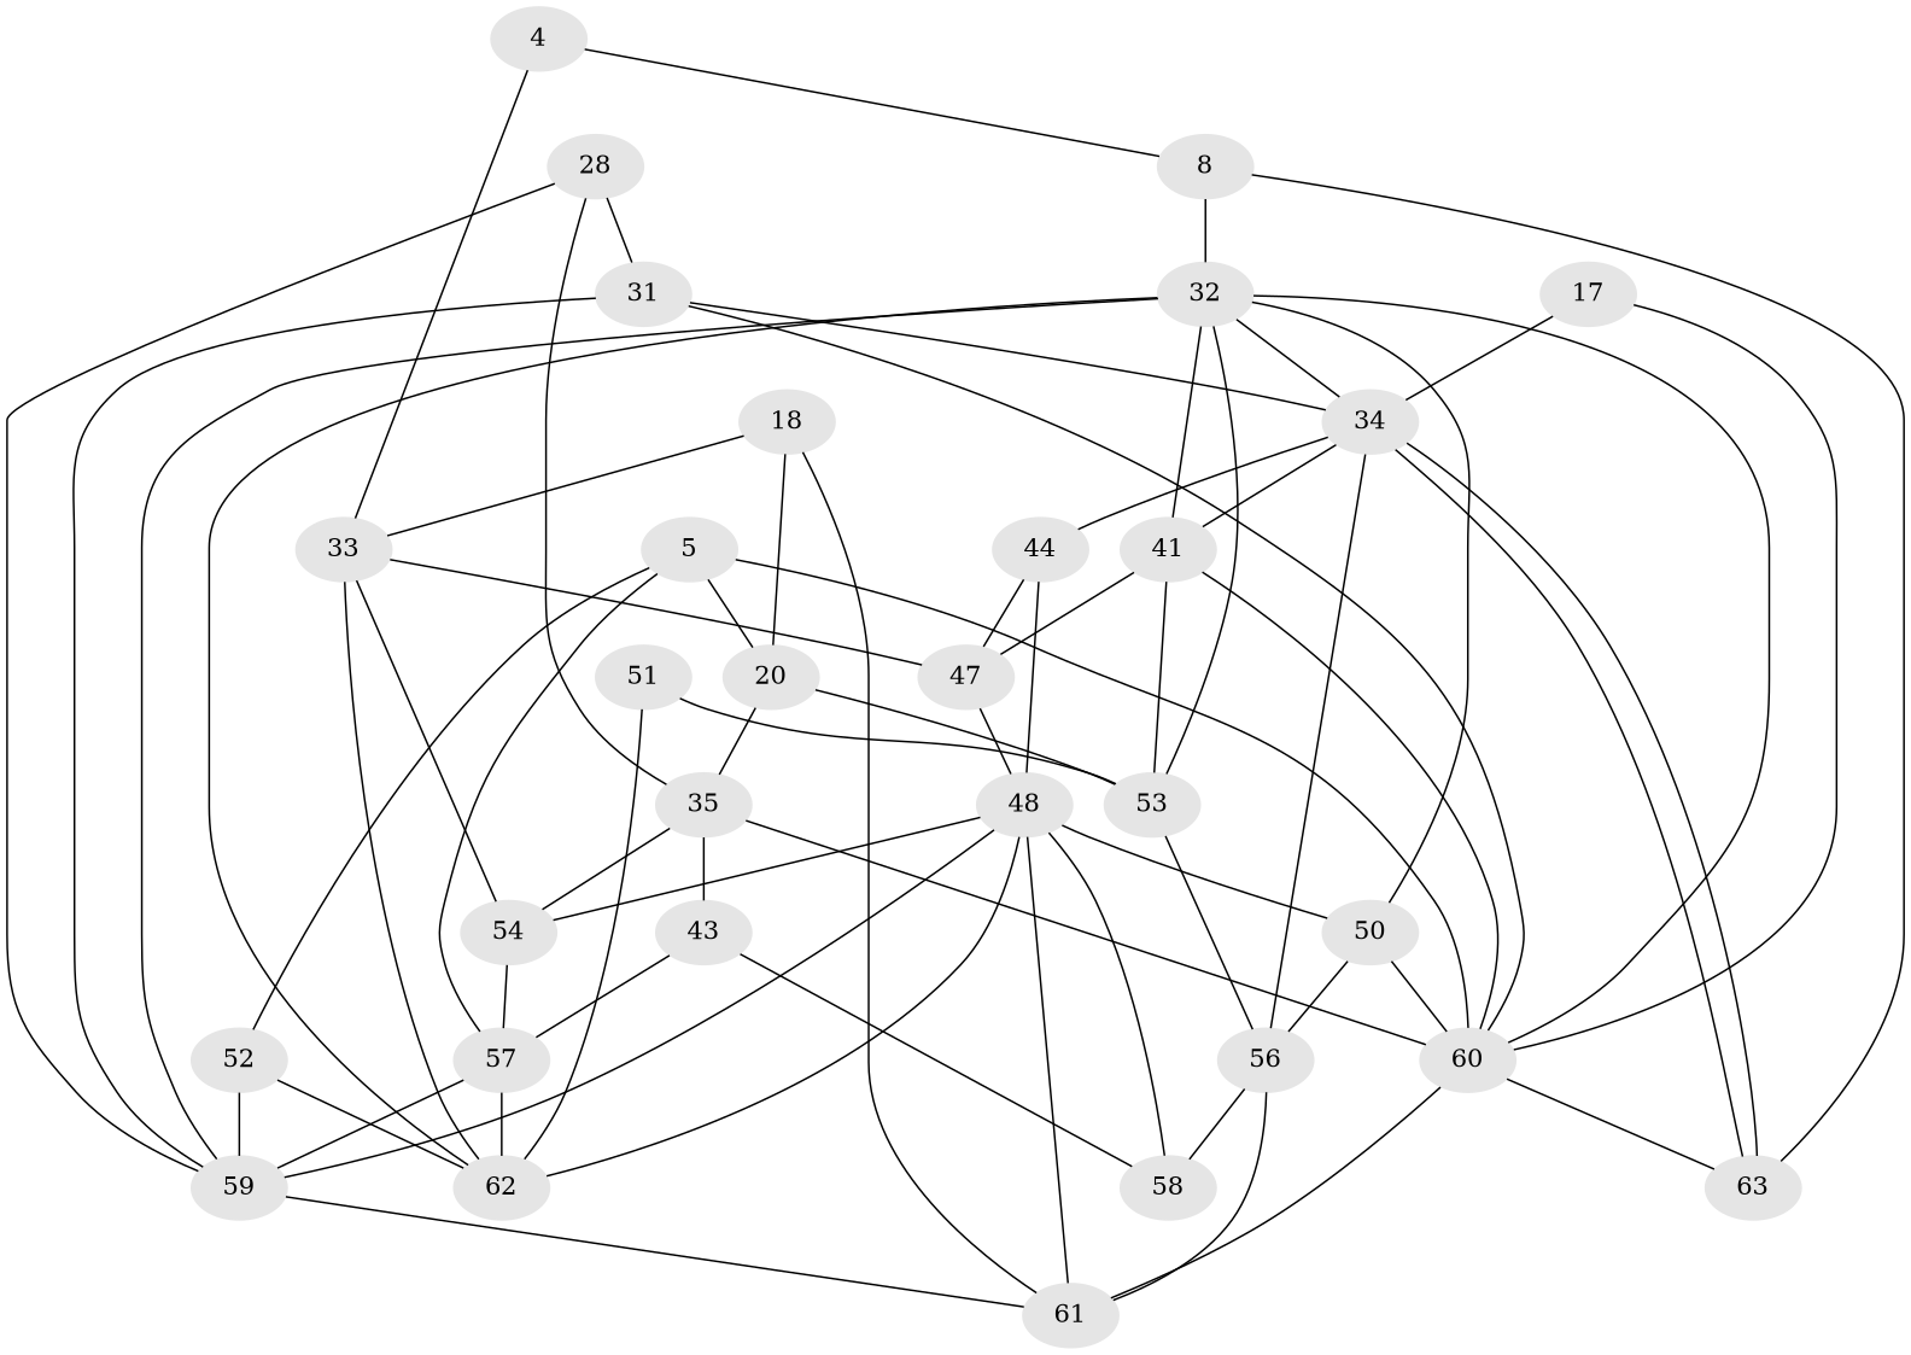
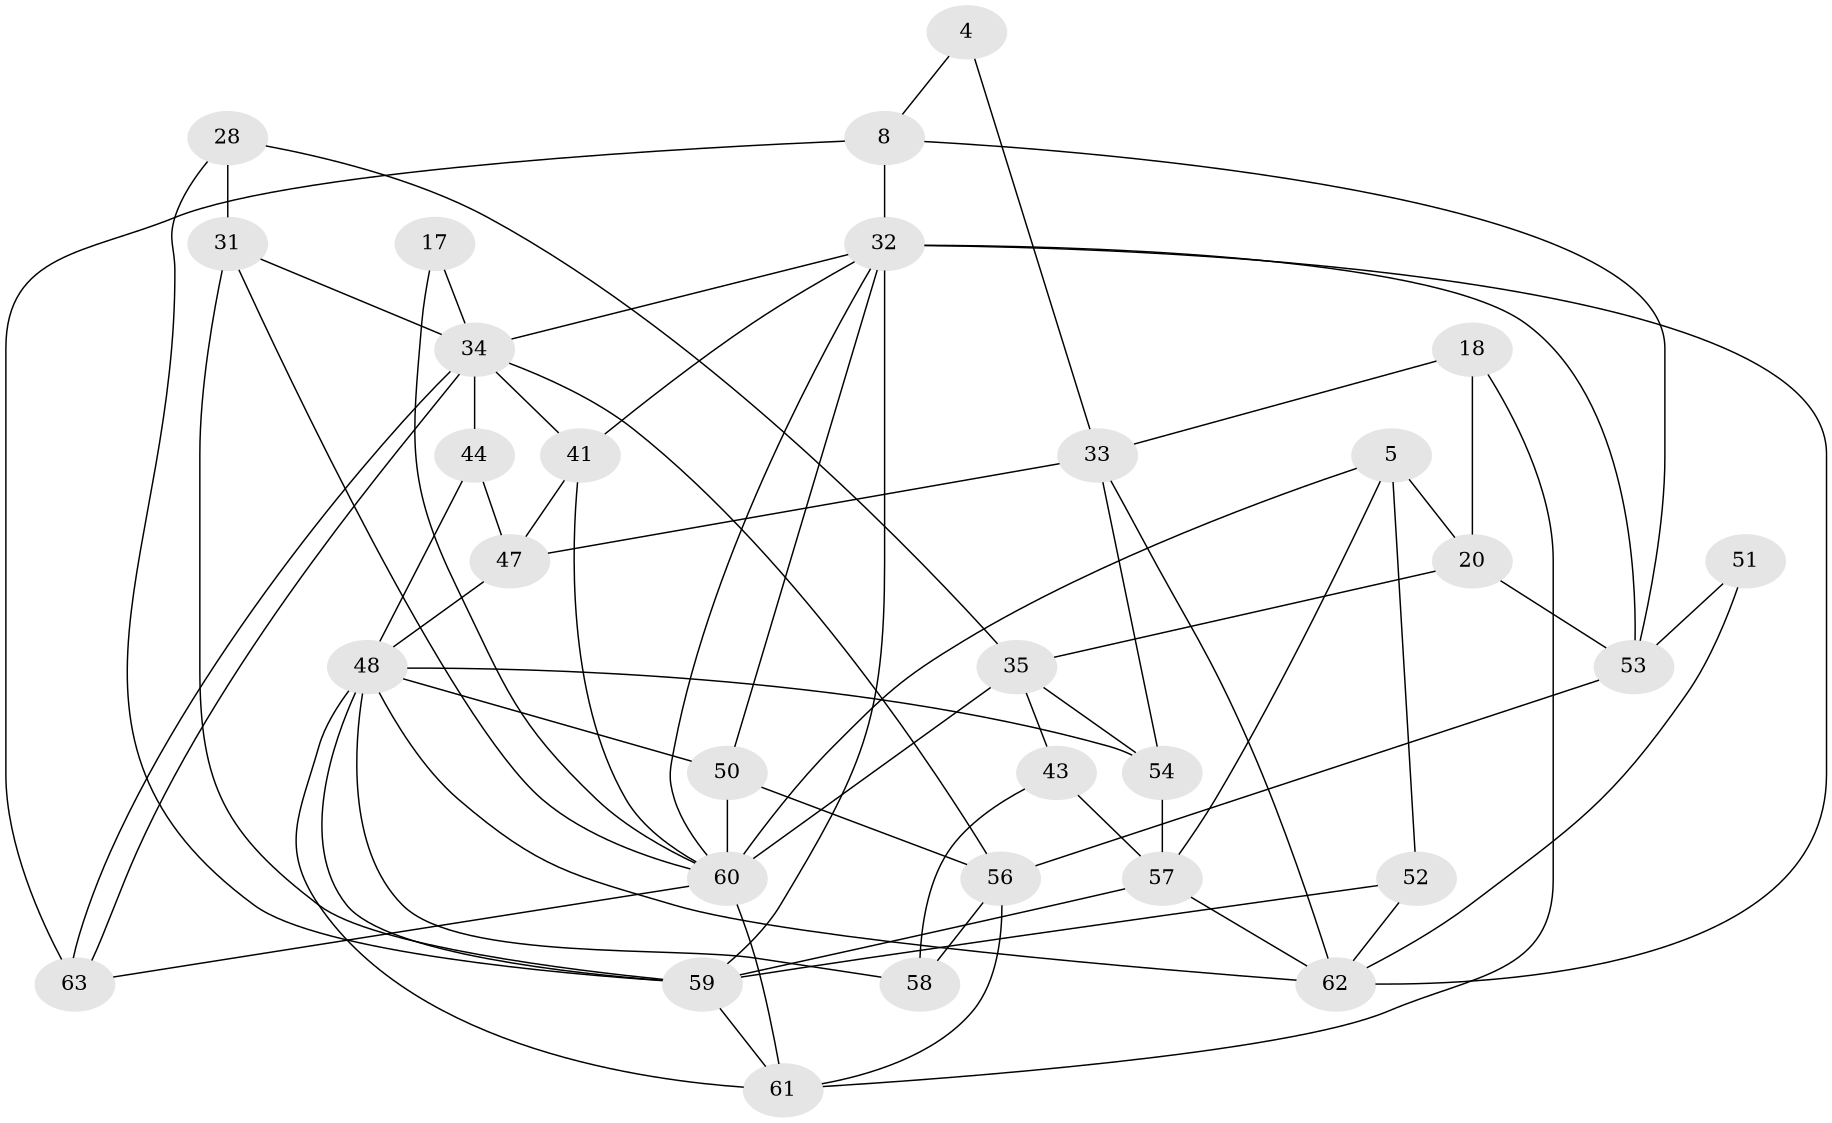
  graph {
    node [color=gray90 style=filled]
    8 [super="+3"]
    32 [super="+11+26"]
    53 [super="+13"]
    63
    4
    33
    44 [super="+23"]
    47 [super="+29"]
    48 [super="+45+27"]
    5 [super="+1"]
    20
    52 [super="+36"]
    57 [super="+49"]
    60 [super="+6+15+38"]
    35
    59 [super="+7+46+25"]
    62 [super="+55"]
    61 [super="+42"]
    34 [super="+2"]
    41 [super="+10"]
    50 [super="+24"]
    56 [super="+39"]
    17
    18
    54 [super="+37"]
    43
    28 [super="+19"]
    31 [super="+21"]
    58 [super="+12"]
    51
    8 -- 32 [weight=2]
-   41 -- 53
+   8 -- 53
    8 -- 63 [weight=2]
    32 -- 53
    32 -- 60
    32 -- 59 [weight=3]
    32 -- 62 [weight=2]
    32 -- 34
    32 -- 41
    32 -- 50 [weight=2]
    53 -- 56
    4 -- 8
    4 -- 33
    33 -- 47
    33 -- 62
    33 -- 54 [weight=2]
    44 -- 47
    44 -- 48 [weight=2]
    47 -- 48
    48 -- 59
    48 -- 62 [weight=2]
    48 -- 61 [weight=2]
    48 -- 50
    48 -- 54
    48 -- 58
    5 -- 20 [weight=2]
    5 -- 52
    5 -- 57
    5 -- 60
    20 -- 53
    20 -- 35
    52 -- 59
    52 -- 62
    57 -- 59 [weight=2]
    57 -- 62 [weight=2]
    60 -- 63
    60 -- 61 [weight=3]
    35 -- 60
    35 -- 54
    35 -- 43
    59 -- 61 [weight=3]
    34 -- 63
    34 -- 63
    34 -- 44
    34 -- 41 [weight=2]
    34 -- 56
    41 -- 47
    41 -- 60
    50 -- 60
    50 -- 56
    56 -- 61 [weight=2]
    56 -- 58
    17 -- 60
    17 -- 34
    18 -- 33
    18 -- 20
    18 -- 61
    54 -- 57
    43 -- 57
    43 -- 58 [weight=2]
    28 -- 35
    28 -- 59
    28 -- 31 [weight=2]
    31 -- 60
    31 -- 59 [weight=2]
    31 -- 34
    51 -- 53
    51 -- 62
  }
